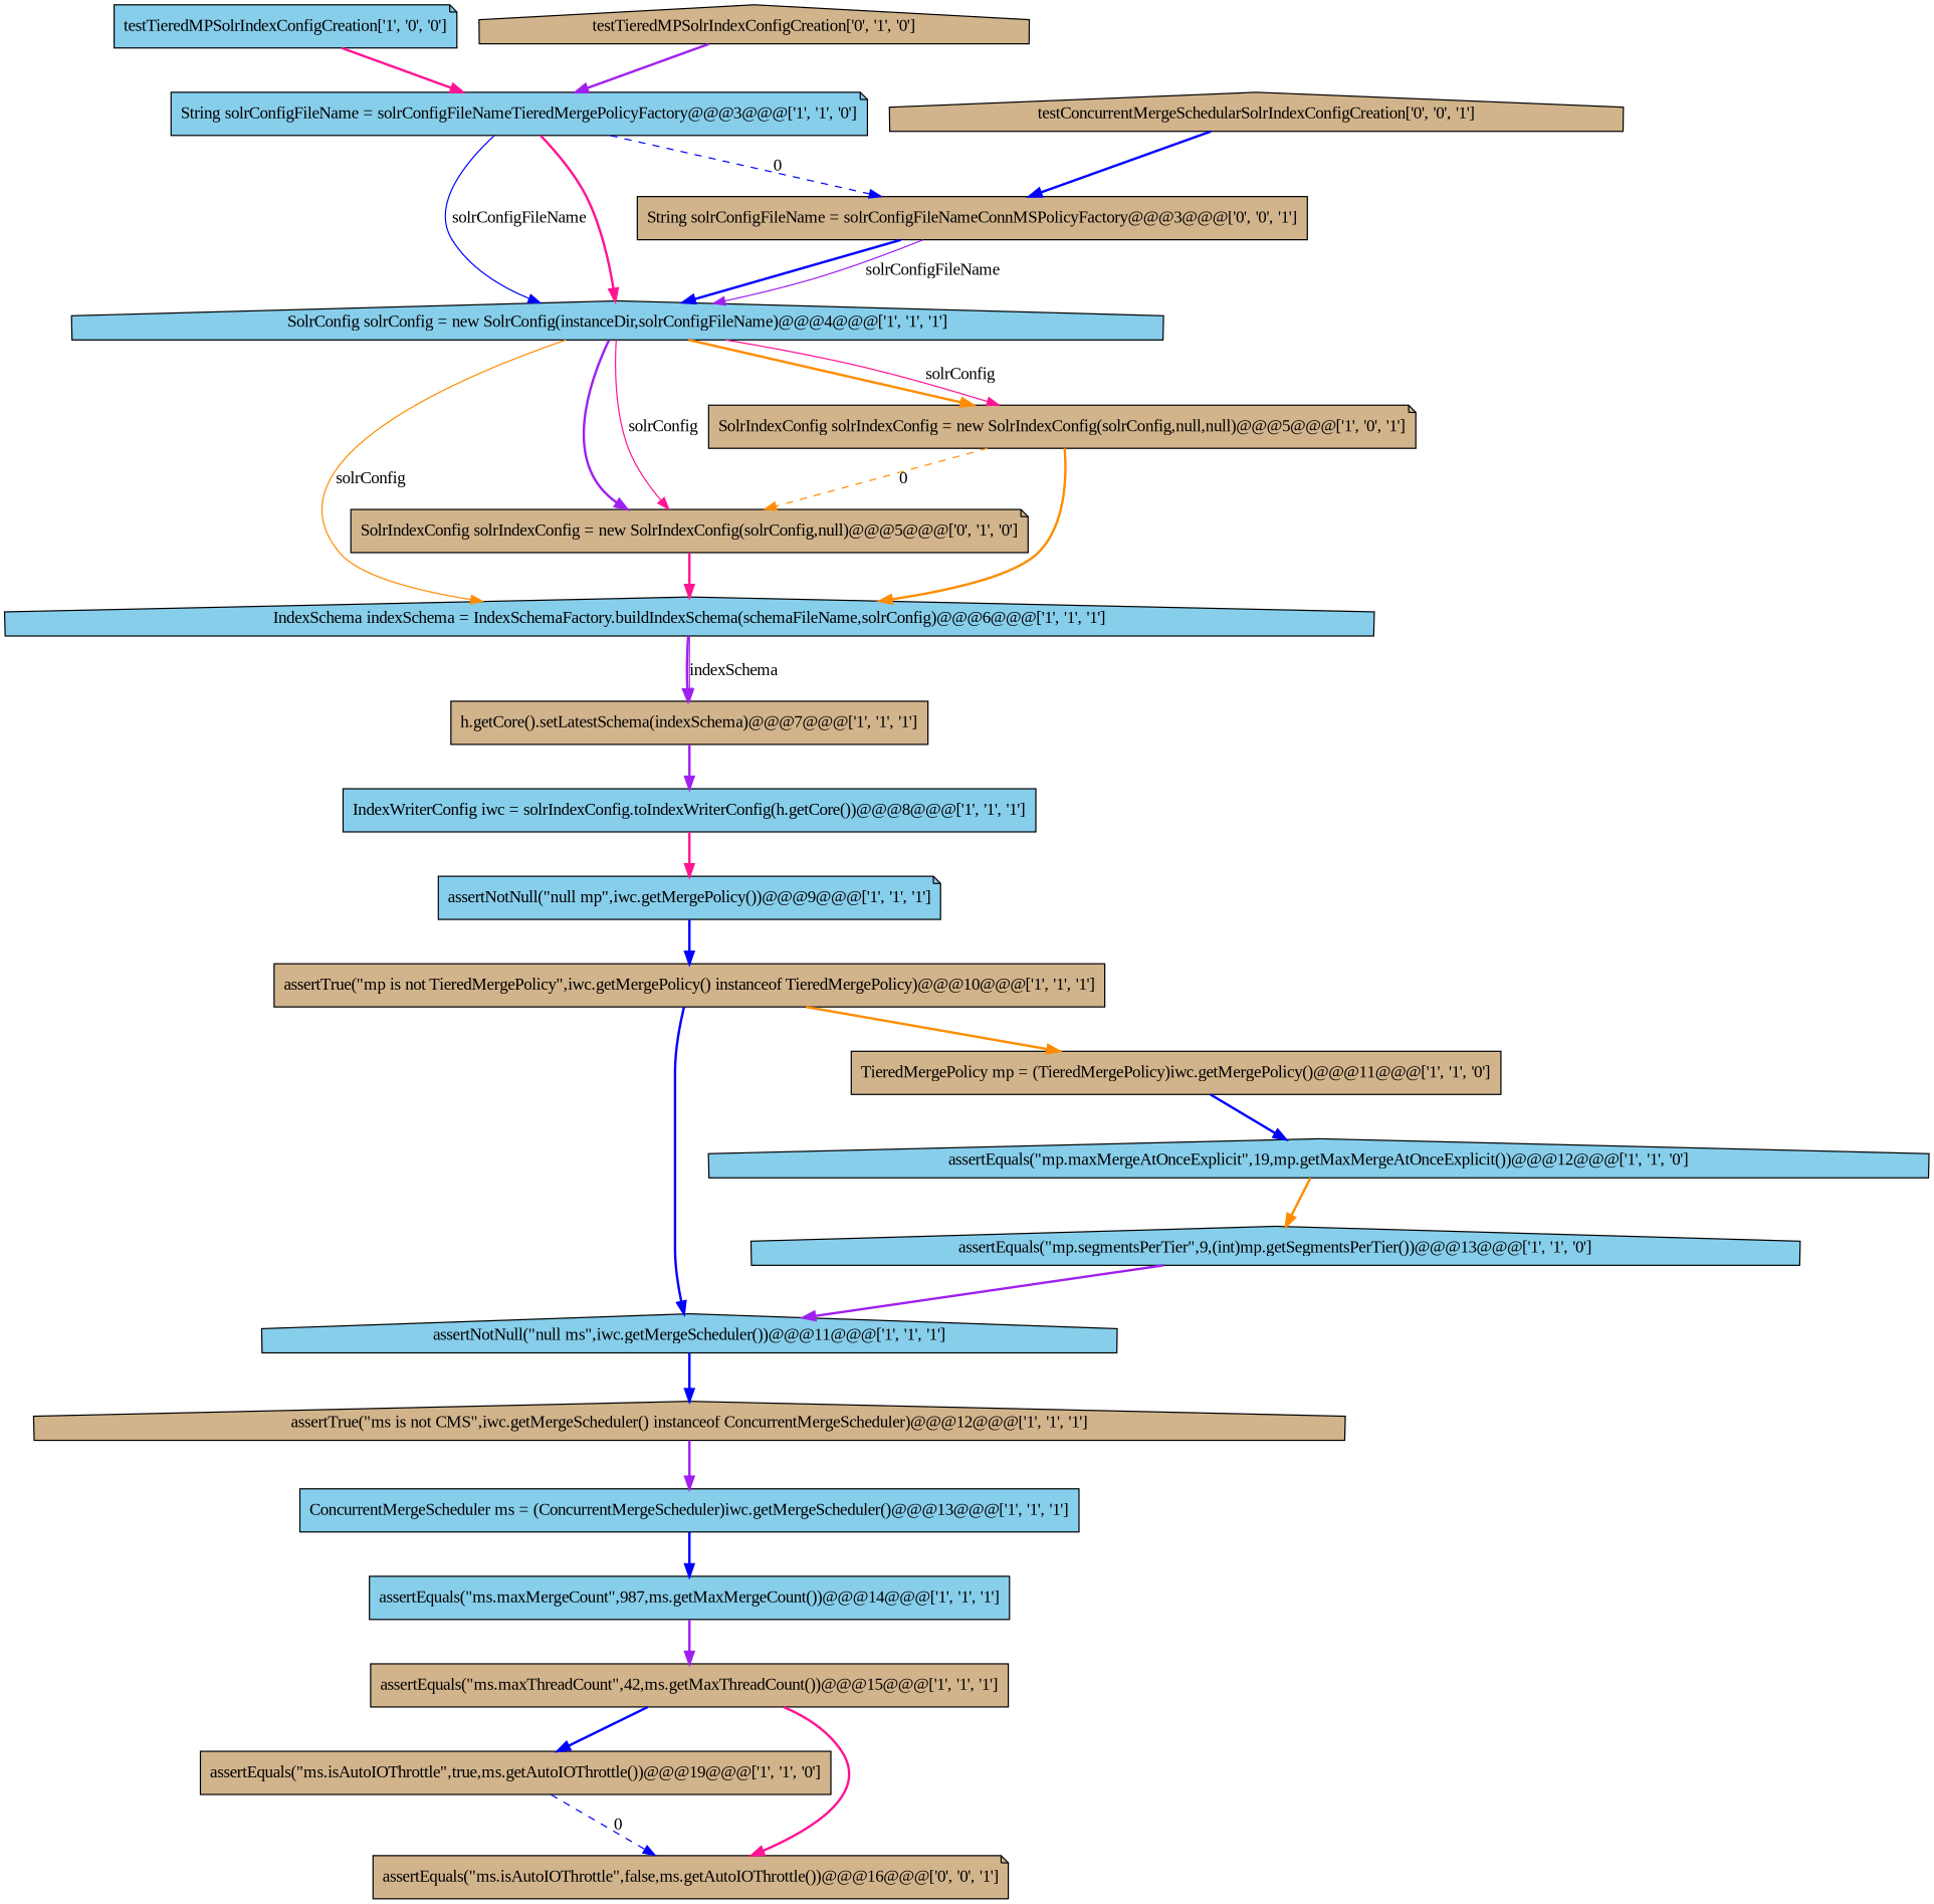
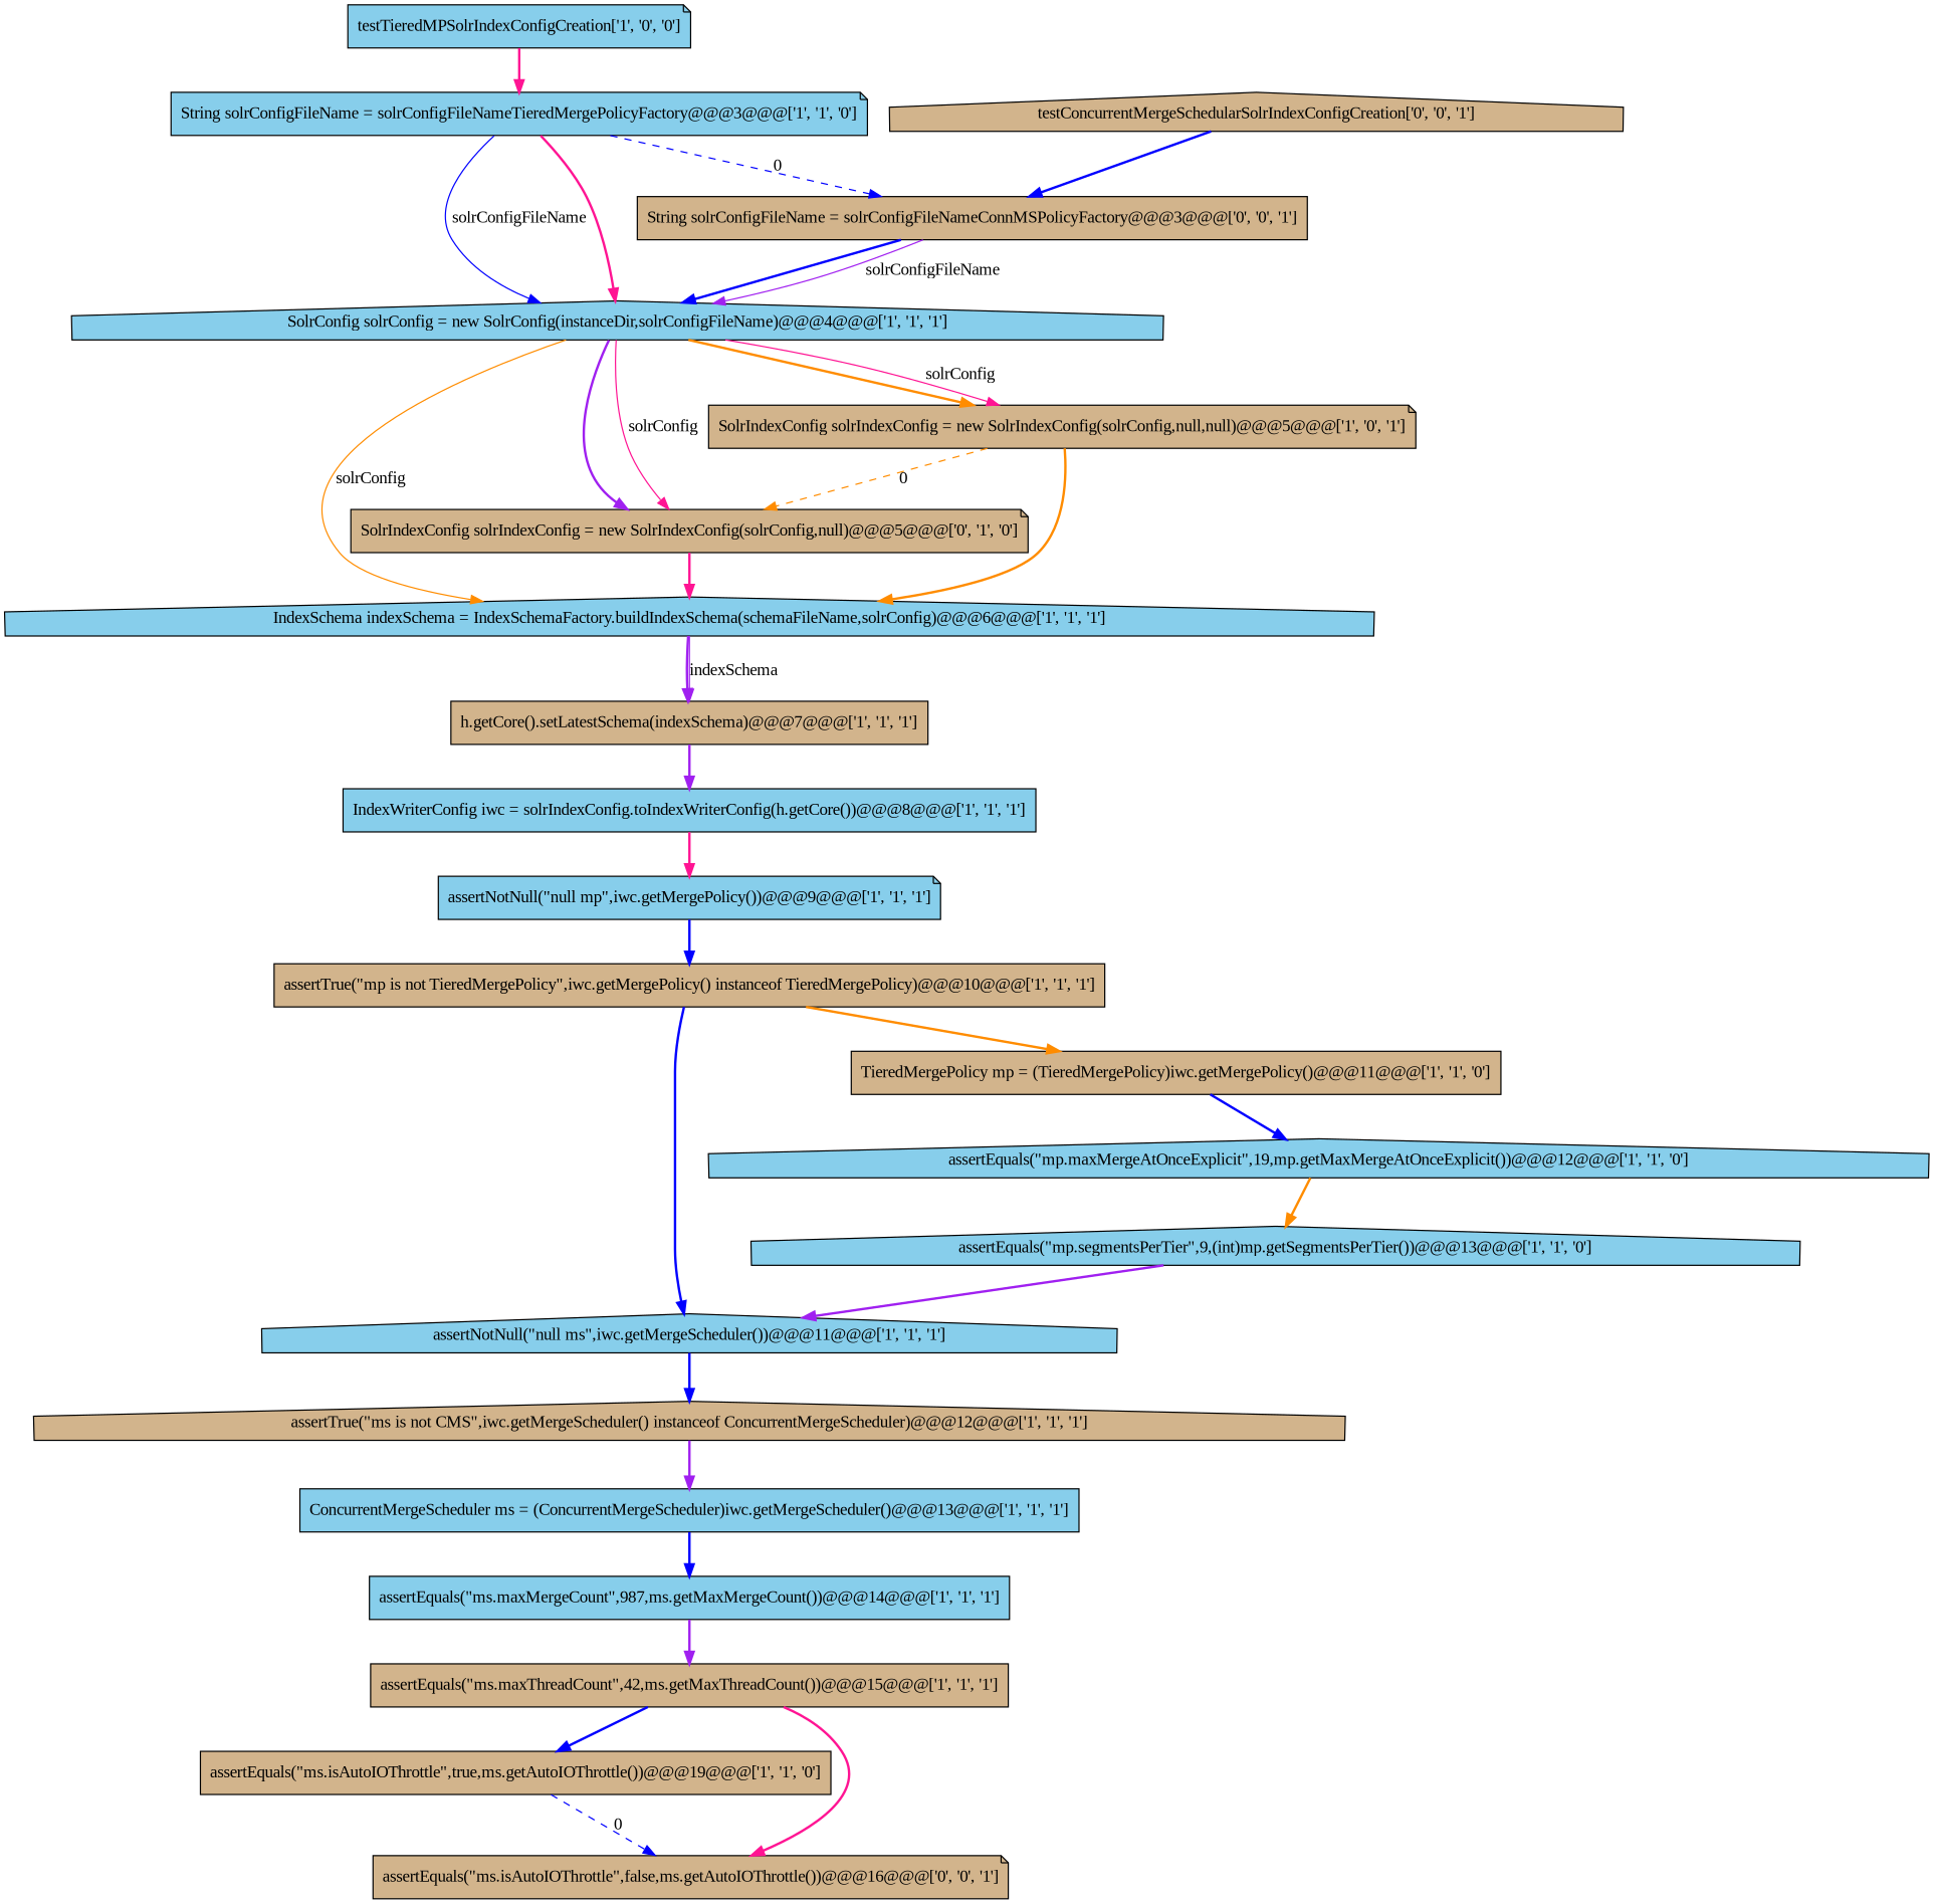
  digraph {
    fontname="Liberation Serif"
    node [fillcolor=tan shape=box style=filled fontname="Liberation Serif"]
    edge [style=bold color=blue fontname="Liberation Serif"]
    n1 [fillcolor=skyblue label="assertNotNull(\"null ms\",iwc.getMergeScheduler())@@@11@@@['1', '1', '1']" shape=house]
    n2 [label="assertTrue(\"ms is not CMS\",iwc.getMergeScheduler() instanceof ConcurrentMergeScheduler)@@@12@@@['1', '1', '1']" shape=house]
    n3 [label="h.getCore().setLatestSchema(indexSchema)@@@7@@@['1', '1', '1']"]
    n4 [fillcolor=skyblue label="IndexWriterConfig iwc = solrIndexConfig.toIndexWriterConfig(h.getCore())@@@8@@@['1', '1', '1']"]
    n5 [fillcolor=skyblue label="ConcurrentMergeScheduler ms = (ConcurrentMergeScheduler)iwc.getMergeScheduler()@@@13@@@['1', '1', '1']"]
    n6 [fillcolor=skyblue label="assertEquals(\"ms.maxMergeCount\",987,ms.getMaxMergeCount())@@@14@@@['1', '1', '1']"]
    n7 [label="String solrConfigFileName = solrConfigFileNameConnMSPolicyFactory@@@3@@@['0', '0', '1']"]
    n8 [fillcolor=skyblue label="SolrConfig solrConfig = new SolrConfig(instanceDir,solrConfigFileName)@@@4@@@['1', '1', '1']" shape=house]
    n9 [label="assertEquals(\"ms.maxThreadCount\",42,ms.getMaxThreadCount())@@@15@@@['1', '1', '1']"]
    n10 [label="assertEquals(\"ms.isAutoIOThrottle\",true,ms.getAutoIOThrottle())@@@19@@@['1', '1', '0']"]
    n11 [label="assertEquals(\"ms.isAutoIOThrottle\",false,ms.getAutoIOThrottle())@@@16@@@['0', '0', '1']" shape=note]
    n12 [fillcolor=skyblue label="testTieredMPSolrIndexConfigCreation['1', '0', '0']" shape=note]
    n13 [fillcolor=skyblue label="String solrConfigFileName = solrConfigFileNameTieredMergePolicyFactory@@@3@@@['1', '1', '0']" shape=note]
    n14 [fillcolor=skyblue label="IndexSchema indexSchema = IndexSchemaFactory.buildIndexSchema(schemaFileName,solrConfig)@@@6@@@['1', '1', '1']" shape=house]
    n15 [fillcolor=skyblue label="assertEquals(\"mp.segmentsPerTier\",9,(int)mp.getSegmentsPerTier())@@@13@@@['1', '1', '0']" shape=house]
    n16 [label="SolrIndexConfig solrIndexConfig = new SolrIndexConfig(solrConfig,null)@@@5@@@['0', '1', '0']" shape=note]
    n17 [fillcolor=skyblue label="assertNotNull(\"null mp\",iwc.getMergePolicy())@@@9@@@['1', '1', '1']" shape=note]
    n18 [fillcolor=skyblue label="assertEquals(\"mp.maxMergeAtOnceExplicit\",19,mp.getMaxMergeAtOnceExplicit())@@@12@@@['1', '1', '0']" shape=house]
    n19 [label="assertTrue(\"mp is not TieredMergePolicy\",iwc.getMergePolicy() instanceof TieredMergePolicy)@@@10@@@['1', '1', '1']"]
    n20 [label="TieredMergePolicy mp = (TieredMergePolicy)iwc.getMergePolicy()@@@11@@@['1', '1', '0']"]
    n21 [label="SolrIndexConfig solrIndexConfig = new SolrIndexConfig(solrConfig,null,null)@@@5@@@['1', '0', '1']" shape=note]
    n22 [label="testConcurrentMergeSchedularSolrIndexConfigCreation['0', '0', '1']" shape=house]
-   n23 [label="testTieredMPSolrIndexConfigCreation['0', '1', '0']" shape=house]
    n1 -> n2
    n2 -> n5 [color=purple]
    n3 -> n4 [color=purple]
    n4 -> n17 [color=deeppink]
    n5 -> n6
    n6 -> n9 [color=purple]
    n7 -> n8
    n7 -> n8 [label=solrConfigFileName style=solid color=purple]
    n8 -> n14 [label=solrConfig style=solid color=darkorange]
    n8 -> n16 [color=purple]
    n8 -> n16 [label=solrConfig style=solid color=deeppink]
    n8 -> n21 [color=darkorange]
    n8 -> n21 [label=solrConfig style=solid color=deeppink]
    n9 -> n10
    n9 -> n11 [color=deeppink]
    n10 -> n11 [label=0 style=dashed]
    n12 -> n13 [color=deeppink]
    n13 -> n7 [label=0 style=dashed]
    n13 -> n8 [label=solrConfigFileName style=solid]
    n13 -> n8 [color=deeppink]
    n14 -> n3 [color=purple]
    n14 -> n3 [label=indexSchema style=solid color=purple]
    n15 -> n1 [color=purple]
    n16 -> n14 [color=deeppink]
    n17 -> n19
    n18 -> n15 [color=darkorange]
    n19 -> n1
    n19 -> n20 [color=darkorange]
    n20 -> n18
    n21 -> n14 [color=darkorange]
    n21 -> n16 [label=0 style=dashed color=darkorange]
    n22 -> n7
-   n23 -> n13 [color=purple]
  }
